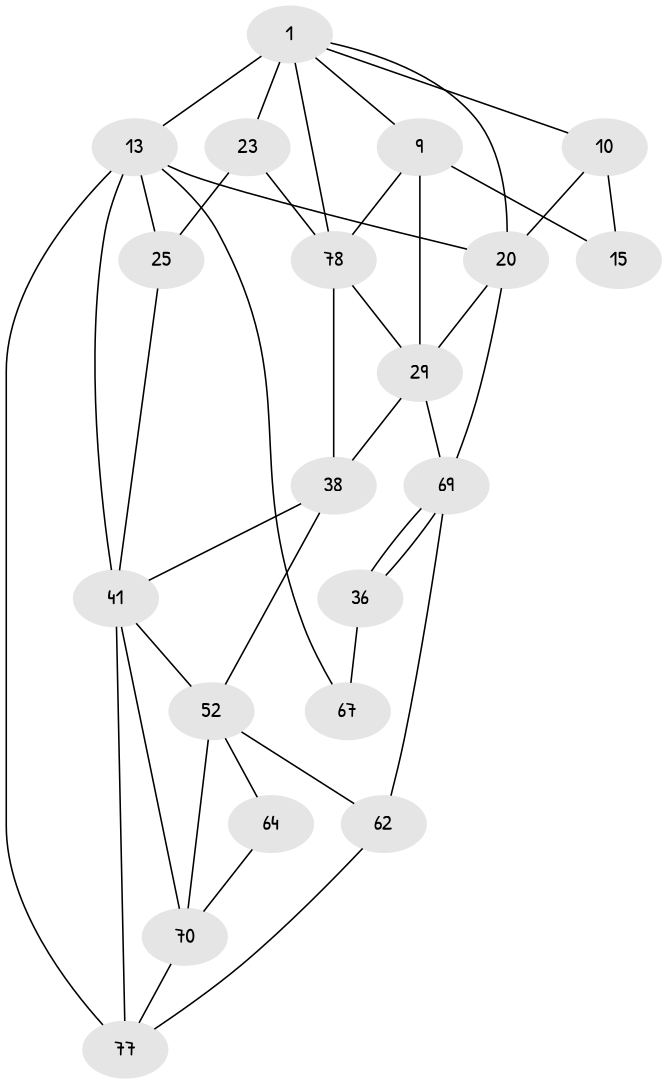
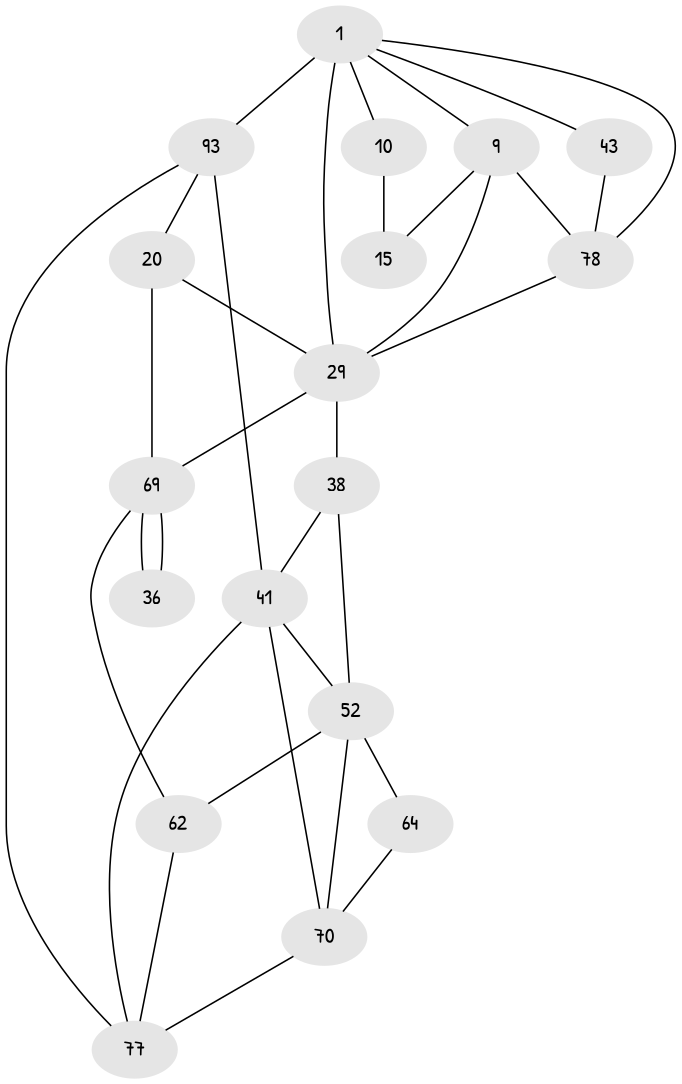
  graph {
    fontname="Patrick Hand"
    node [color=gray90 fontname="Patrick Hand" style=filled]
    edge [fontname="Patrick Hand"]
    1 [super="+7+2"]
    n2 [label=9 super="+5+27"]
    10 [super="+11+26"]
-   13 [super="+14+75+18"]
+   13 [super="+14+75+18" label=93]
    20 [super="+21+41"]
-   23 [super="+32+24"]
+   23 [super="+32+24" label=43]
    n7 [label=78 super="+31"]
    15 [super="+16"]
    29 [super="+43+30"]
-   25 [super="+36"]
    n11 [label=41 super="+50+49"]
-   67
    77 [super="+80+78"]
    n14 [label=69 super="+61"]
    38 [super="+39+46"]
    52 [super="+63+53"]
    70 [super="+76+71"]
    62 [super="+69"]
    n19 [label=36]
    64
    1 -- n2
    1 -- 10
    1 -- 13 [weight=3]
-   1 -- 20
+   1 -- 29
    1 -- 23
    1 -- n7
    n2 -- n7
    n2 -- 15
    n2 -- 29 [weight=2]
-   10 -- 20
    10 -- 15 [weight=2]
    13 -- 20
-   13 -- 25
    13 -- n11 [weight=2]
-   13 -- 67
    13 -- 77
    20 -- 29
    20 -- n14
    23 -- n7
-   23 -- 25
    n7 -- 29
-   n7 -- 38
    29 -- n14
    29 -- 38 [weight=2]
-   25 -- n11
    n11 -- 77
    n11 -- 52
    n11 -- 70
    n14 -- 62
    n14 -- n19
    n14 -- n19
    38 -- n11
    38 -- 52
    52 -- 70 [weight=2]
    52 -- 62
    52 -- 64 [weight=2]
    70 -- 77
    62 -- 77
-   n19 -- 67
    64 -- 70
  }
